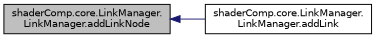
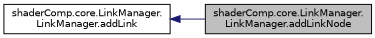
  digraph {
    rankdir=LR
    node [color=black fontname=Helvetica fontsize=10 shape=record style=filled]
    n1 [fillcolor=grey75 fontcolor=black height=0.2 label="shaderComp.core.LinkManager.\lLinkManager.addLinkNode" width=0.4]
    n2 [fillcolor=white height=0.2 label="shaderComp.core.LinkManager.\lLinkManager.addLink" width=0.4]
-   n1 -> n2 [color=midnightblue dir=back fontname=Helvetica fontsize=10 labelfontname=Helvetica labelfontsize=10 style=solid]
+   n2 -> n1 [color=midnightblue dir=back fontname=Helvetica fontsize=10 labelfontname=Helvetica labelfontsize=10 style=solid]
  }
